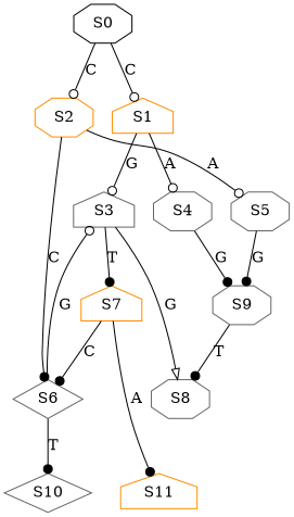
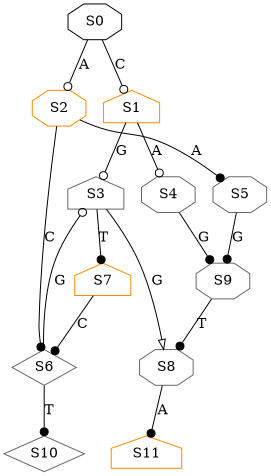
  strict digraph {
    node [color=gray40 shape=octagon]
    edge [arrowhead=dot]
    S0 [color=black]
    S1 [color=darkorange shape=house]
    S2 [color=darkorange]
    S3 [shape=house]
    S4
    S5
    S6 [shape=diamond]
    S7 [color=darkorange shape=house]
    S8
    S9
    S10 [shape=diamond]
    S11 [color=darkorange shape=house]
    S0 -> S1 [arrowhead=odot label=C]
-   S0 -> S2 [arrowhead=odot label=C]
+   S0 -> S2 [arrowhead=odot label=A]
    S1 -> S3 [arrowhead=odot label=G]
    S1 -> S4 [arrowhead=odot label=A]
-   S2 -> S5 [arrowhead=odot label=A]
+   S2 -> S5 [label=A]
    S2 -> S6 [label=C]
    S3 -> S7 [label=T]
    S3 -> S8 [arrowhead=onormal label=G]
    S4 -> S9 [label=G]
    S5 -> S9 [label=G]
    S6 -> S3 [arrowhead=odot label=G]
    S6 -> S10 [label=T]
    S7 -> S6 [label=C]
-   S7 -> S11 [label=A]
+   S8 -> S11 [label=A]
    S9 -> S8 [label=T]
  }
